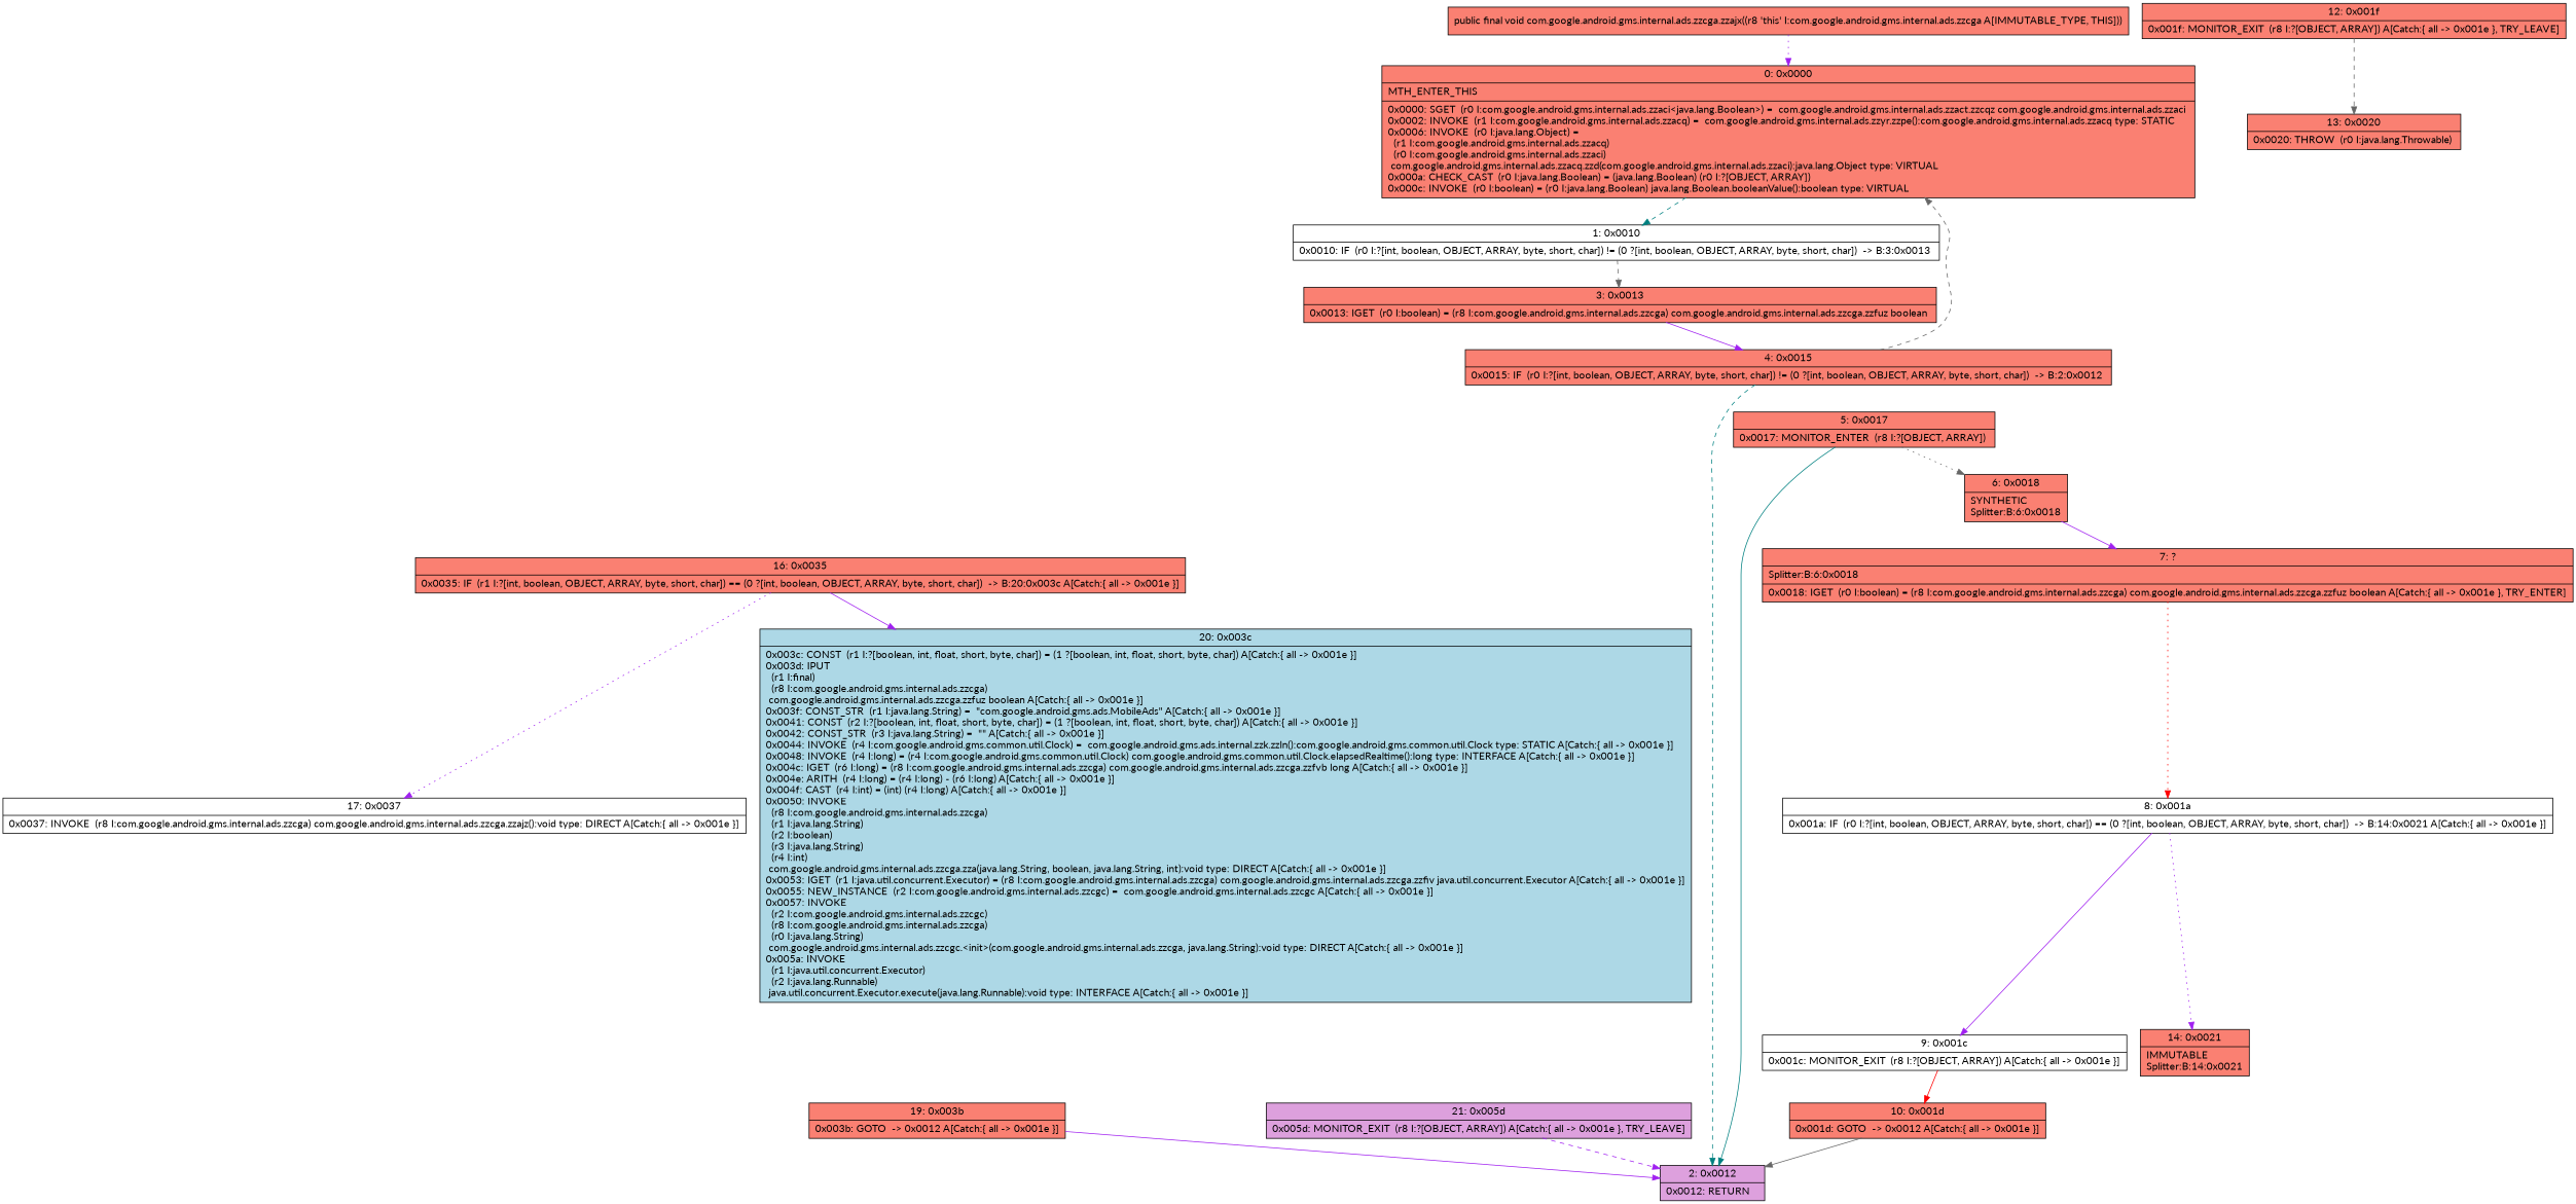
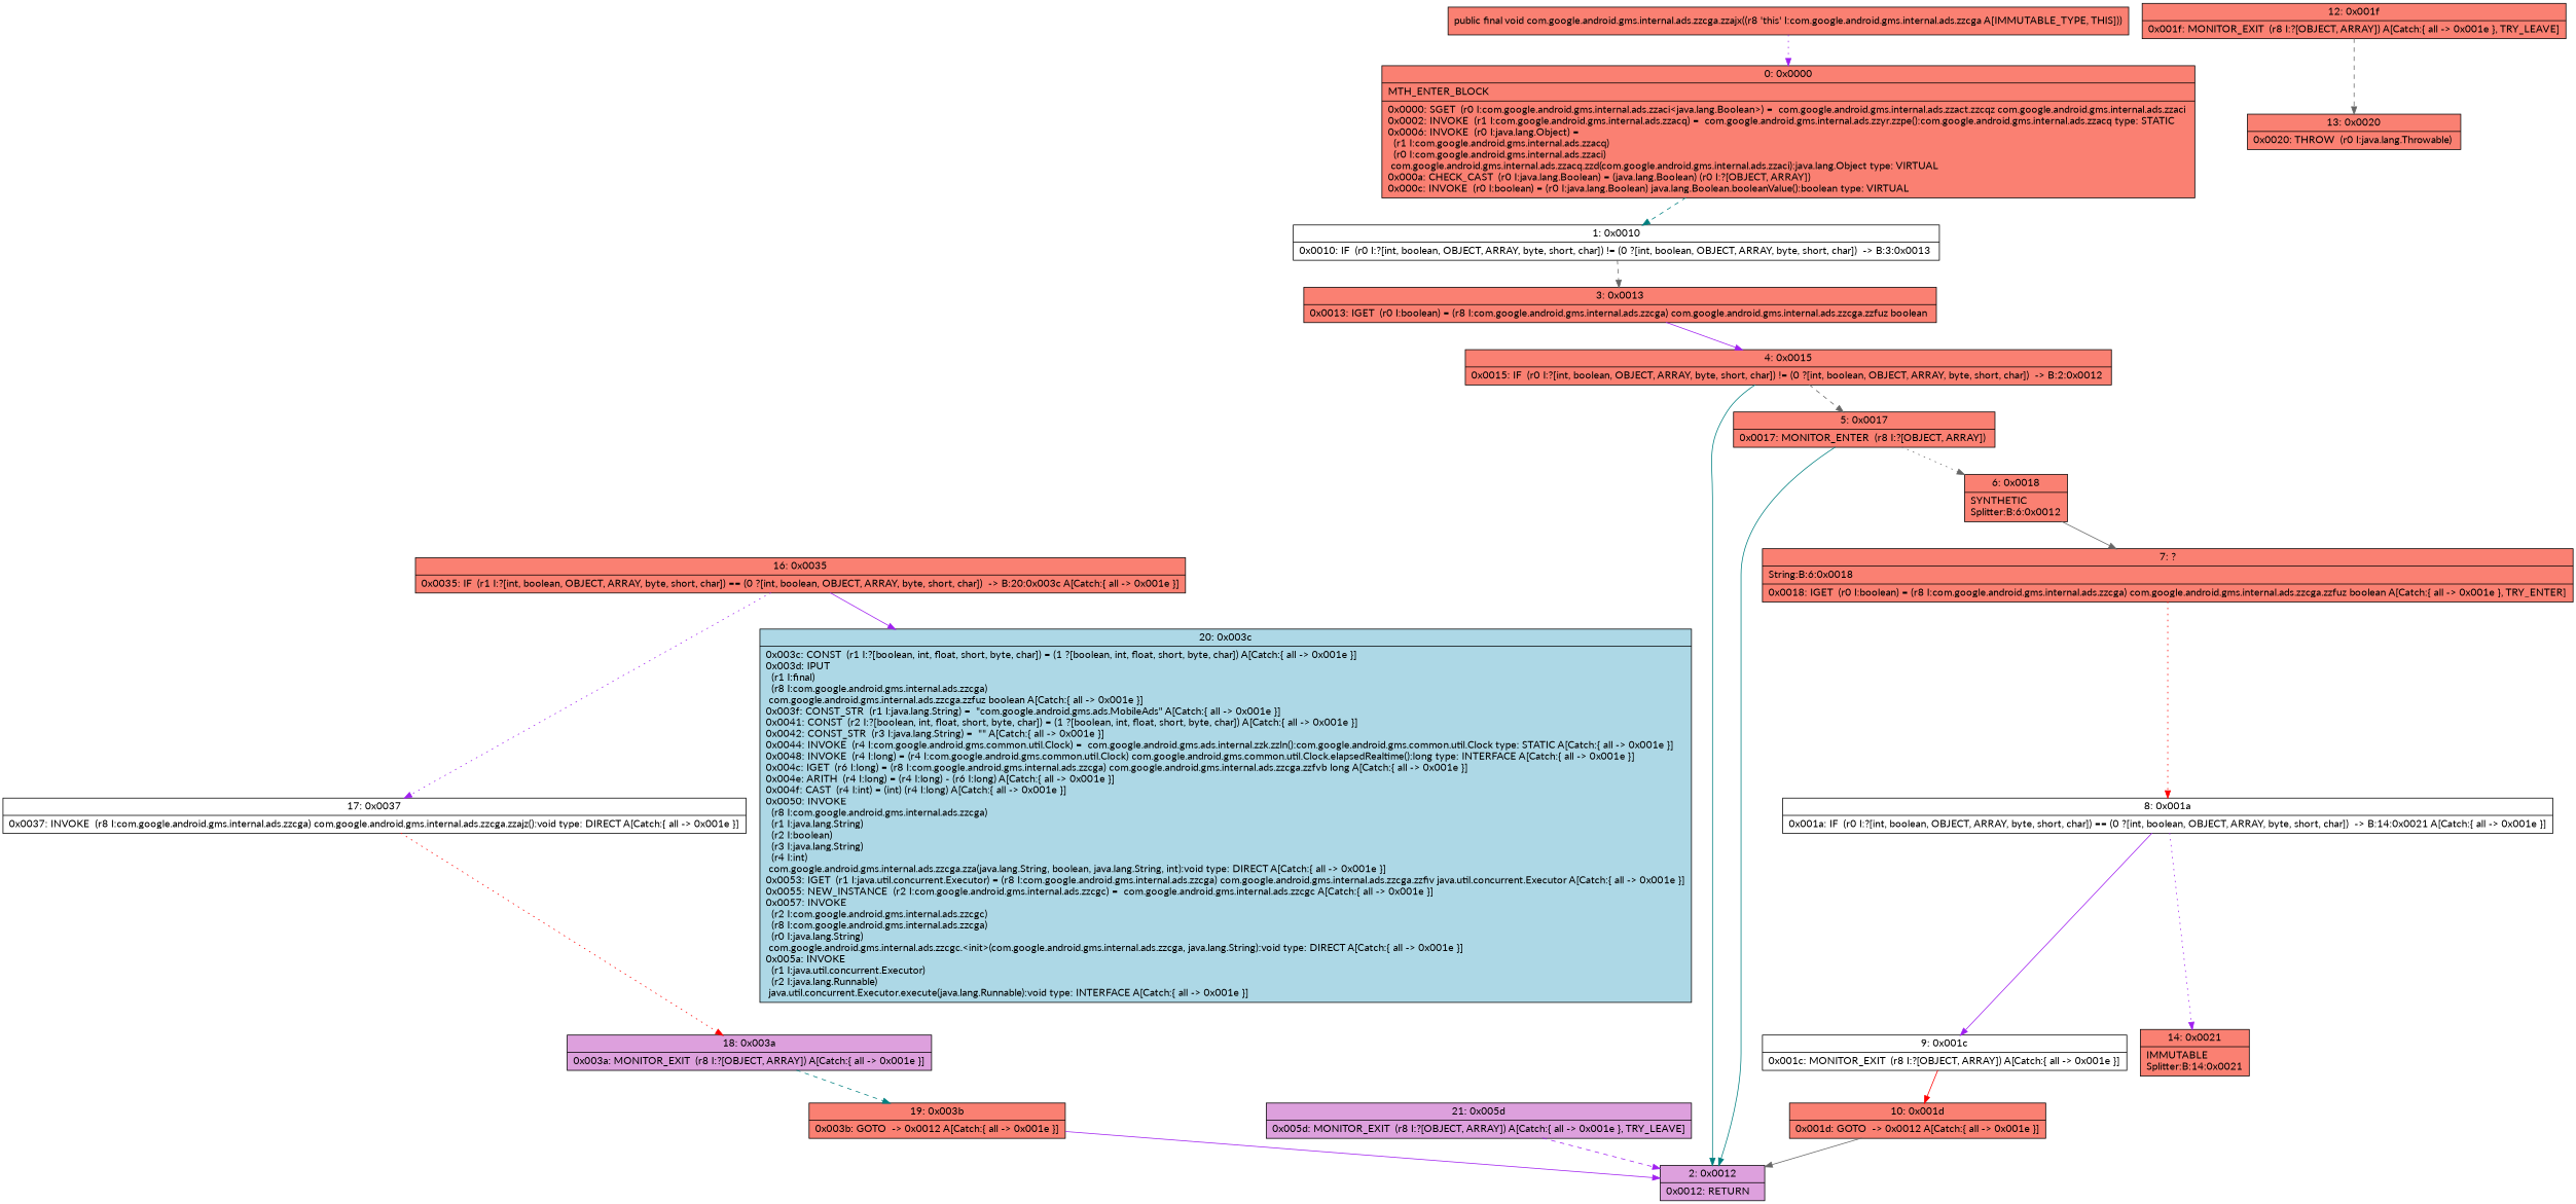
  digraph {
    fontname=Lato
    node [fillcolor=salmon fontname=Lato shape=record style=filled]
    edge [color=purple fontname=Lato style=solid]
-   n1 [label="{0\:\ 0x0000|MTH_ENTER_THIS\l|0x0000: SGET  (r0 I:com.google.android.gms.internal.ads.zzaci\<java.lang.Boolean\>) =  com.google.android.gms.internal.ads.zzact.zzcqz com.google.android.gms.internal.ads.zzaci \l0x0002: INVOKE  (r1 I:com.google.android.gms.internal.ads.zzacq) =  com.google.android.gms.internal.ads.zzyr.zzpe():com.google.android.gms.internal.ads.zzacq type: STATIC \l0x0006: INVOKE  (r0 I:java.lang.Object) = \l  (r1 I:com.google.android.gms.internal.ads.zzacq)\l  (r0 I:com.google.android.gms.internal.ads.zzaci)\l com.google.android.gms.internal.ads.zzacq.zzd(com.google.android.gms.internal.ads.zzaci):java.lang.Object type: VIRTUAL \l0x000a: CHECK_CAST  (r0 I:java.lang.Boolean) = (java.lang.Boolean) (r0 I:?[OBJECT, ARRAY]) \l0x000c: INVOKE  (r0 I:boolean) = (r0 I:java.lang.Boolean) java.lang.Boolean.booleanValue():boolean type: VIRTUAL \l}"]
+   n1 [label="{0\:\ 0x0000|MTH_ENTER_BLOCK\l|0x0000: SGET  (r0 I:com.google.android.gms.internal.ads.zzaci\<java.lang.Boolean\>) =  com.google.android.gms.internal.ads.zzact.zzcqz com.google.android.gms.internal.ads.zzaci \l0x0002: INVOKE  (r1 I:com.google.android.gms.internal.ads.zzacq) =  com.google.android.gms.internal.ads.zzyr.zzpe():com.google.android.gms.internal.ads.zzacq type: STATIC \l0x0006: INVOKE  (r0 I:java.lang.Object) = \l  (r1 I:com.google.android.gms.internal.ads.zzacq)\l  (r0 I:com.google.android.gms.internal.ads.zzaci)\l com.google.android.gms.internal.ads.zzacq.zzd(com.google.android.gms.internal.ads.zzaci):java.lang.Object type: VIRTUAL \l0x000a: CHECK_CAST  (r0 I:java.lang.Boolean) = (java.lang.Boolean) (r0 I:?[OBJECT, ARRAY]) \l0x000c: INVOKE  (r0 I:boolean) = (r0 I:java.lang.Boolean) java.lang.Boolean.booleanValue():boolean type: VIRTUAL \l}"]
    n2 [fillcolor=white label="{1\:\ 0x0010|0x0010: IF  (r0 I:?[int, boolean, OBJECT, ARRAY, byte, short, char]) != (0 ?[int, boolean, OBJECT, ARRAY, byte, short, char])  \-\> B:3:0x0013 \l}"]
    n3 [label="{3\:\ 0x0013|0x0013: IGET  (r0 I:boolean) = (r8 I:com.google.android.gms.internal.ads.zzcga) com.google.android.gms.internal.ads.zzcga.zzfuz boolean \l}"]
    n4 [fillcolor=plum label="{2\:\ 0x0012|0x0012: RETURN   \l}"]
    n5 [label="{4\:\ 0x0015|0x0015: IF  (r0 I:?[int, boolean, OBJECT, ARRAY, byte, short, char]) != (0 ?[int, boolean, OBJECT, ARRAY, byte, short, char])  \-\> B:2:0x0012 \l}"]
    n6 [label="{5\:\ 0x0017|0x0017: MONITOR_ENTER  (r8 I:?[OBJECT, ARRAY]) \l}"]
-   n7 [label="{6\:\ 0x0018|SYNTHETIC\lSplitter:B:6:0x0018\l}"]
-   n8 [label="{7\:\ ?|Splitter:B:6:0x0018\l|0x0018: IGET  (r0 I:boolean) = (r8 I:com.google.android.gms.internal.ads.zzcga) com.google.android.gms.internal.ads.zzcga.zzfuz boolean A[Catch:\{ all \-\> 0x001e \}, TRY_ENTER]\l}"]
+   n7 [label="{6\:\ 0x0018|SYNTHETIC\lSplitter:B:6:0x0012\l}"]
+   n8 [label="{7\:\ ?|String:B:6:0x0018\l|0x0018: IGET  (r0 I:boolean) = (r8 I:com.google.android.gms.internal.ads.zzcga) com.google.android.gms.internal.ads.zzcga.zzfuz boolean A[Catch:\{ all \-\> 0x001e \}, TRY_ENTER]\l}"]
    n9 [fillcolor=white label="{8\:\ 0x001a|0x001a: IF  (r0 I:?[int, boolean, OBJECT, ARRAY, byte, short, char]) == (0 ?[int, boolean, OBJECT, ARRAY, byte, short, char])  \-\> B:14:0x0021 A[Catch:\{ all \-\> 0x001e \}]\l}"]
    n10 [fillcolor=white label="{9\:\ 0x001c|0x001c: MONITOR_EXIT  (r8 I:?[OBJECT, ARRAY]) A[Catch:\{ all \-\> 0x001e \}]\l}"]
    n11 [label="{14\:\ 0x0021|IMMUTABLE\lSplitter:B:14:0x0021\l}"]
    n12 [label="{10\:\ 0x001d|0x001d: GOTO  \-\> 0x0012 A[Catch:\{ all \-\> 0x001e \}]\l}"]
    n13 [label="{12\:\ 0x001f|0x001f: MONITOR_EXIT  (r8 I:?[OBJECT, ARRAY]) A[Catch:\{ all \-\> 0x001e \}, TRY_LEAVE]\l}"]
    n14 [label="{13\:\ 0x0020|0x0020: THROW  (r0 I:java.lang.Throwable) \l}"]
    n15 [label="{16\:\ 0x0035|0x0035: IF  (r1 I:?[int, boolean, OBJECT, ARRAY, byte, short, char]) == (0 ?[int, boolean, OBJECT, ARRAY, byte, short, char])  \-\> B:20:0x003c A[Catch:\{ all \-\> 0x001e \}]\l}"]
    n16 [fillcolor=white label="{17\:\ 0x0037|0x0037: INVOKE  (r8 I:com.google.android.gms.internal.ads.zzcga) com.google.android.gms.internal.ads.zzcga.zzajz():void type: DIRECT A[Catch:\{ all \-\> 0x001e \}]\l}"]
    n17 [fillcolor=lightblue label="{20\:\ 0x003c|0x003c: CONST  (r1 I:?[boolean, int, float, short, byte, char]) = (1 ?[boolean, int, float, short, byte, char]) A[Catch:\{ all \-\> 0x001e \}]\l0x003d: IPUT  \l  (r1 I:final)\l  (r8 I:com.google.android.gms.internal.ads.zzcga)\l com.google.android.gms.internal.ads.zzcga.zzfuz boolean A[Catch:\{ all \-\> 0x001e \}]\l0x003f: CONST_STR  (r1 I:java.lang.String) =  \"com.google.android.gms.ads.MobileAds\" A[Catch:\{ all \-\> 0x001e \}]\l0x0041: CONST  (r2 I:?[boolean, int, float, short, byte, char]) = (1 ?[boolean, int, float, short, byte, char]) A[Catch:\{ all \-\> 0x001e \}]\l0x0042: CONST_STR  (r3 I:java.lang.String) =  \"\" A[Catch:\{ all \-\> 0x001e \}]\l0x0044: INVOKE  (r4 I:com.google.android.gms.common.util.Clock) =  com.google.android.gms.ads.internal.zzk.zzln():com.google.android.gms.common.util.Clock type: STATIC A[Catch:\{ all \-\> 0x001e \}]\l0x0048: INVOKE  (r4 I:long) = (r4 I:com.google.android.gms.common.util.Clock) com.google.android.gms.common.util.Clock.elapsedRealtime():long type: INTERFACE A[Catch:\{ all \-\> 0x001e \}]\l0x004c: IGET  (r6 I:long) = (r8 I:com.google.android.gms.internal.ads.zzcga) com.google.android.gms.internal.ads.zzcga.zzfvb long A[Catch:\{ all \-\> 0x001e \}]\l0x004e: ARITH  (r4 I:long) = (r4 I:long) \- (r6 I:long) A[Catch:\{ all \-\> 0x001e \}]\l0x004f: CAST  (r4 I:int) = (int) (r4 I:long) A[Catch:\{ all \-\> 0x001e \}]\l0x0050: INVOKE  \l  (r8 I:com.google.android.gms.internal.ads.zzcga)\l  (r1 I:java.lang.String)\l  (r2 I:boolean)\l  (r3 I:java.lang.String)\l  (r4 I:int)\l com.google.android.gms.internal.ads.zzcga.zza(java.lang.String, boolean, java.lang.String, int):void type: DIRECT A[Catch:\{ all \-\> 0x001e \}]\l0x0053: IGET  (r1 I:java.util.concurrent.Executor) = (r8 I:com.google.android.gms.internal.ads.zzcga) com.google.android.gms.internal.ads.zzcga.zzfiv java.util.concurrent.Executor A[Catch:\{ all \-\> 0x001e \}]\l0x0055: NEW_INSTANCE  (r2 I:com.google.android.gms.internal.ads.zzcgc) =  com.google.android.gms.internal.ads.zzcgc A[Catch:\{ all \-\> 0x001e \}]\l0x0057: INVOKE  \l  (r2 I:com.google.android.gms.internal.ads.zzcgc)\l  (r8 I:com.google.android.gms.internal.ads.zzcga)\l  (r0 I:java.lang.String)\l com.google.android.gms.internal.ads.zzcgc.\<init\>(com.google.android.gms.internal.ads.zzcga, java.lang.String):void type: DIRECT A[Catch:\{ all \-\> 0x001e \}]\l0x005a: INVOKE  \l  (r1 I:java.util.concurrent.Executor)\l  (r2 I:java.lang.Runnable)\l java.util.concurrent.Executor.execute(java.lang.Runnable):void type: INTERFACE A[Catch:\{ all \-\> 0x001e \}]\l}"]
+   n18 [fillcolor=plum label="{18\:\ 0x003a|0x003a: MONITOR_EXIT  (r8 I:?[OBJECT, ARRAY]) A[Catch:\{ all \-\> 0x001e \}]\l}"]
    n19 [label="{19\:\ 0x003b|0x003b: GOTO  \-\> 0x0012 A[Catch:\{ all \-\> 0x001e \}]\l}"]
    n20 [fillcolor=plum label="{21\:\ 0x005d|0x005d: MONITOR_EXIT  (r8 I:?[OBJECT, ARRAY]) A[Catch:\{ all \-\> 0x001e \}, TRY_LEAVE]\l}"]
    n21 [label="{public final void com.google.android.gms.internal.ads.zzcga.zzajx((r8 'this' I:com.google.android.gms.internal.ads.zzcga A[IMMUTABLE_TYPE, THIS])) }"]
    n1 -> n2 [color=teal style=dashed]
    n2 -> n3 [color=gray40 style=dashed]
    n3 -> n5
-   n5 -> n4 [color=teal style=dashed]
-   n5 -> n1 [color=gray40 style=dashed]
+   n5 -> n4 [color=teal]
+   n5 -> n6 [color=gray40 style=dashed]
    n6 -> n4 [color=teal]
    n6 -> n7 [color=gray40 style=dotted]
-   n7 -> n8
+   n7 -> n8 [color=gray40]
    n8 -> n9 [color=red style=dotted]
    n9 -> n10
    n9 -> n11 [style=dotted]
    n10 -> n12 [color=red]
    n12 -> n4 [color=gray40]
    n13 -> n14 [color=gray40 style=dashed]
    n15 -> n16 [style=dotted]
    n15 -> n17
+   n16 -> n18 [color=red style=dotted]
+   n18 -> n19 [color=teal style=dashed]
    n19 -> n4
    n20 -> n4 [style=dashed]
    n21 -> n1 [style=dotted]
  }
